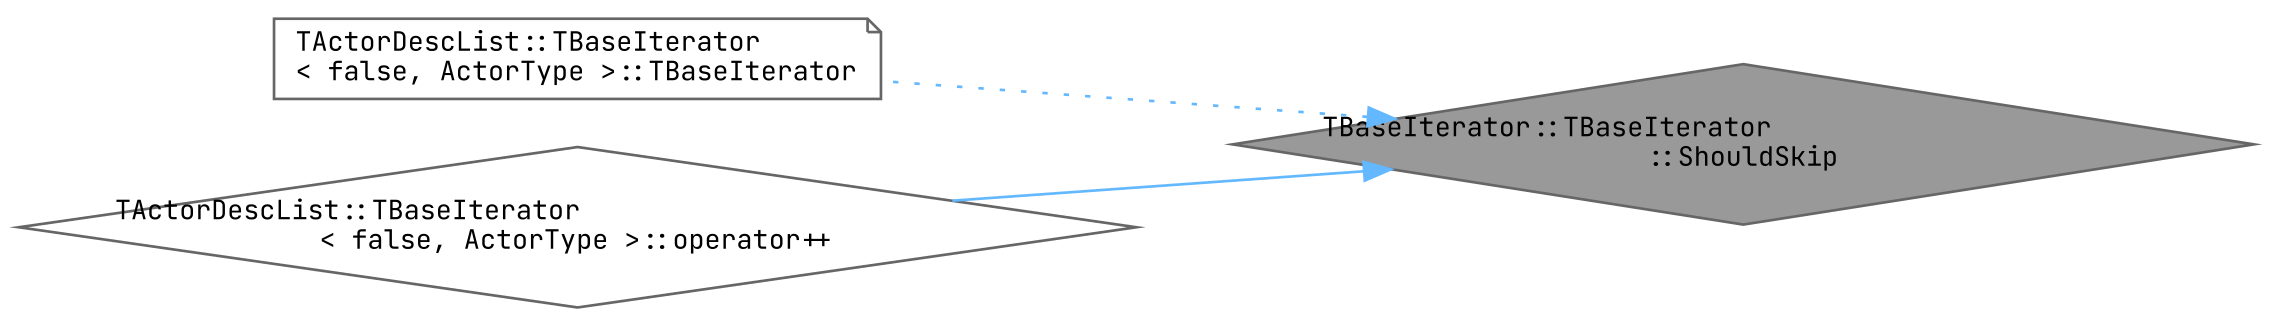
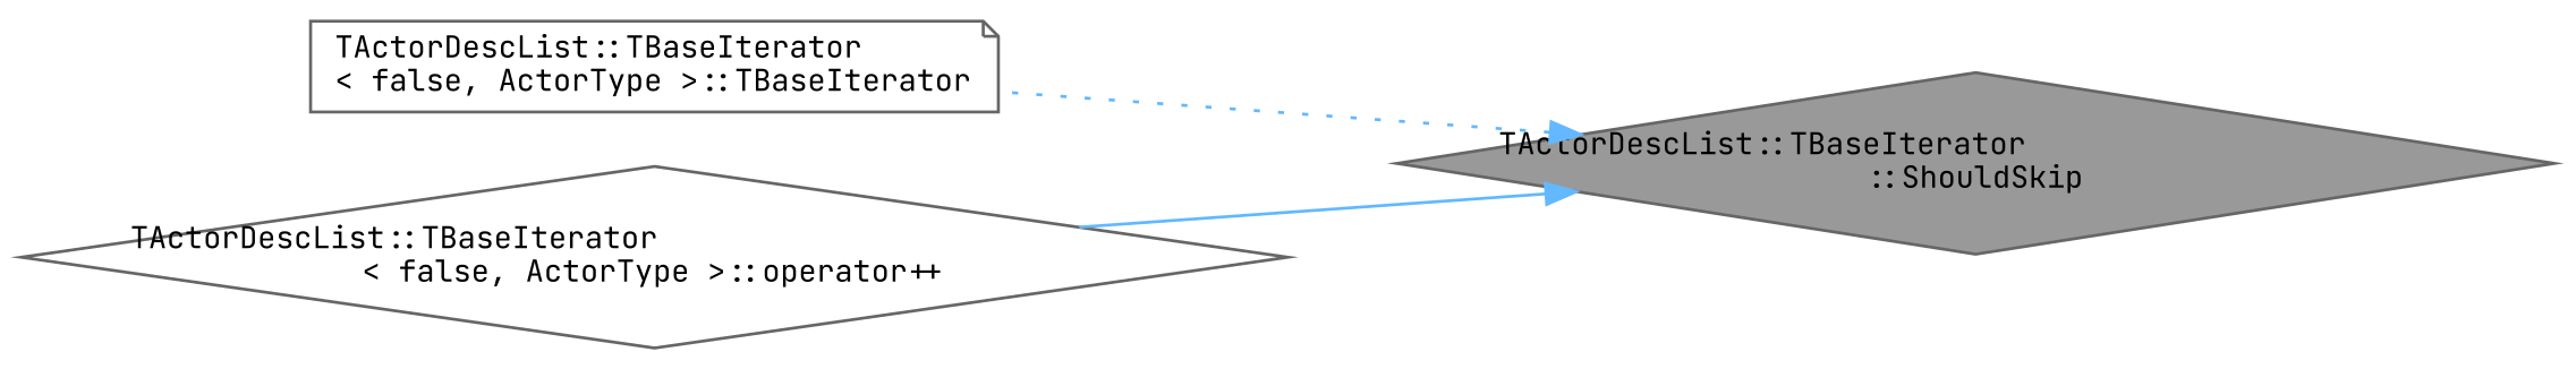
  digraph {
    rankdir=RL
    fontname="JetBrains Mono"
    node [color=grey40 fillcolor=white fontname="JetBrains Mono" fontsize=10 shape=diamond style=filled]
    edge [color=steelblue1 dir=back fontname="JetBrains Mono" fontsize=10 labelfontname=Helvetica labelfontsize=10]
-   n1 [color=gray40 fillcolor=grey60 fontcolor=black height=0.2 label="TBaseIterator::TBaseIterator\l::ShouldSkip" width=0.4]
+   n1 [color=gray40 fillcolor=grey60 fontcolor=black height=0.2 label="TActorDescList::TBaseIterator\l::ShouldSkip" width=0.4]
    n2 [height=0.2 label="TActorDescList::TBaseIterator\l\< false, ActorType \>::TBaseIterator" shape=note width=0.4]
    n3 [height=0.2 label="TActorDescList::TBaseIterator\l\< false, ActorType \>::operator++" width=0.4]
    n1 -> n2 [style=dotted]
    n1 -> n3 [style=solid]
  }
